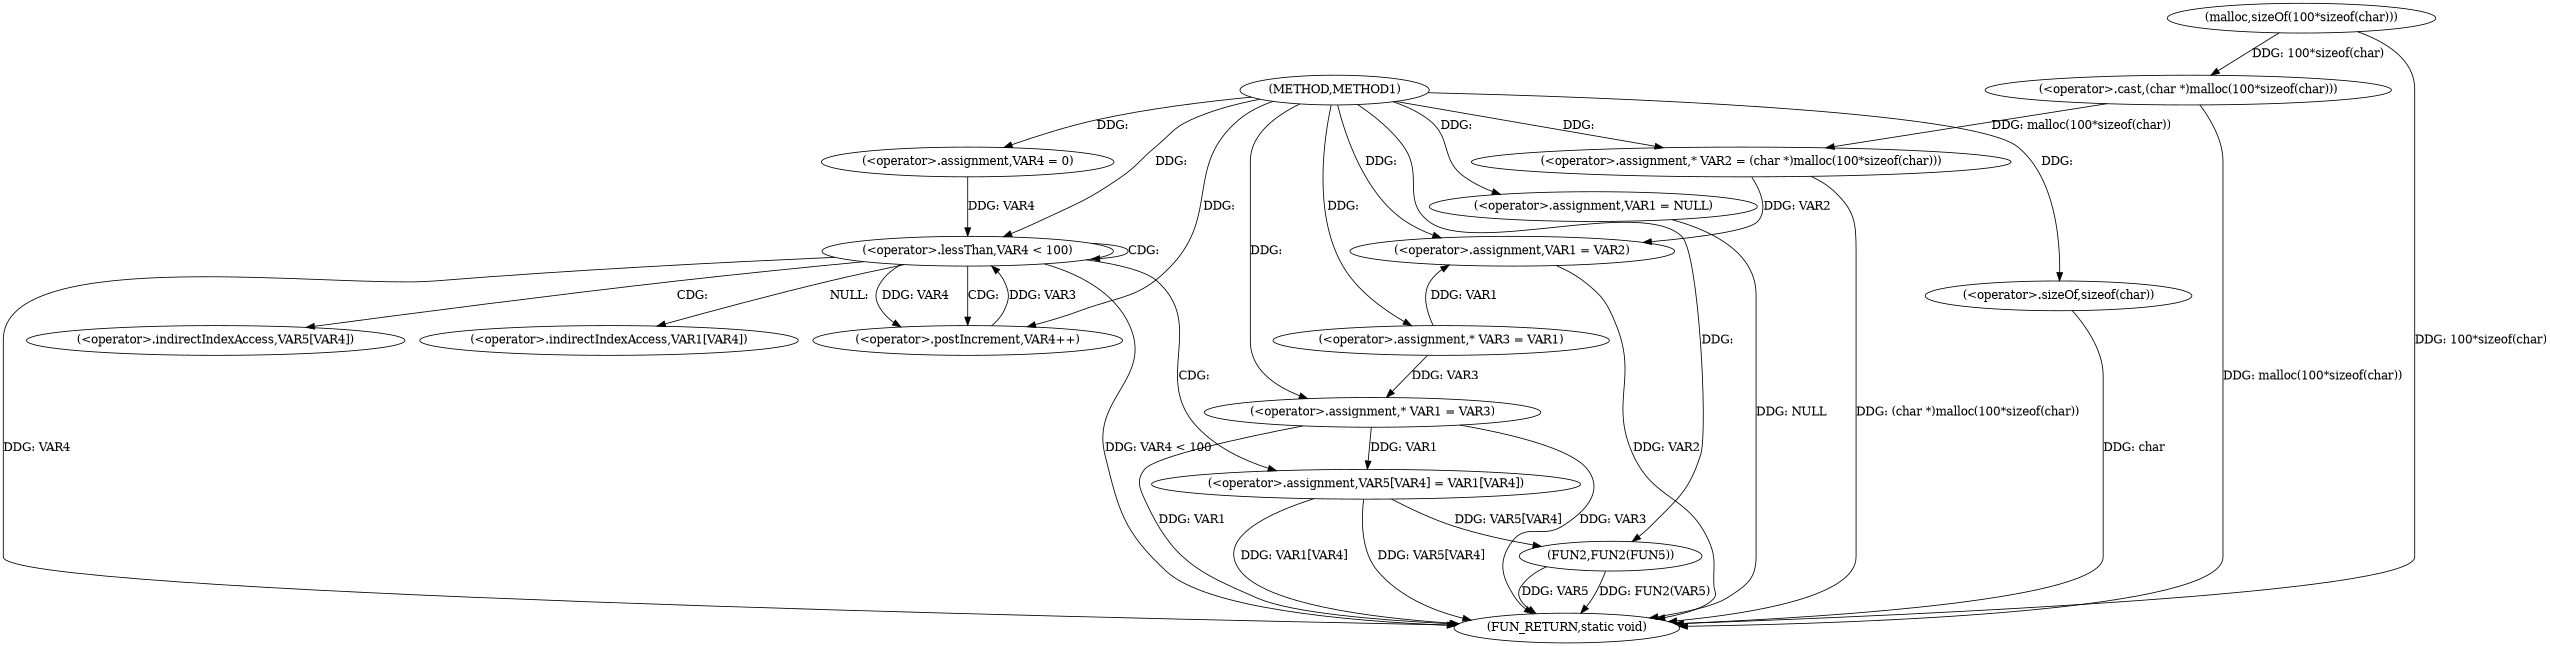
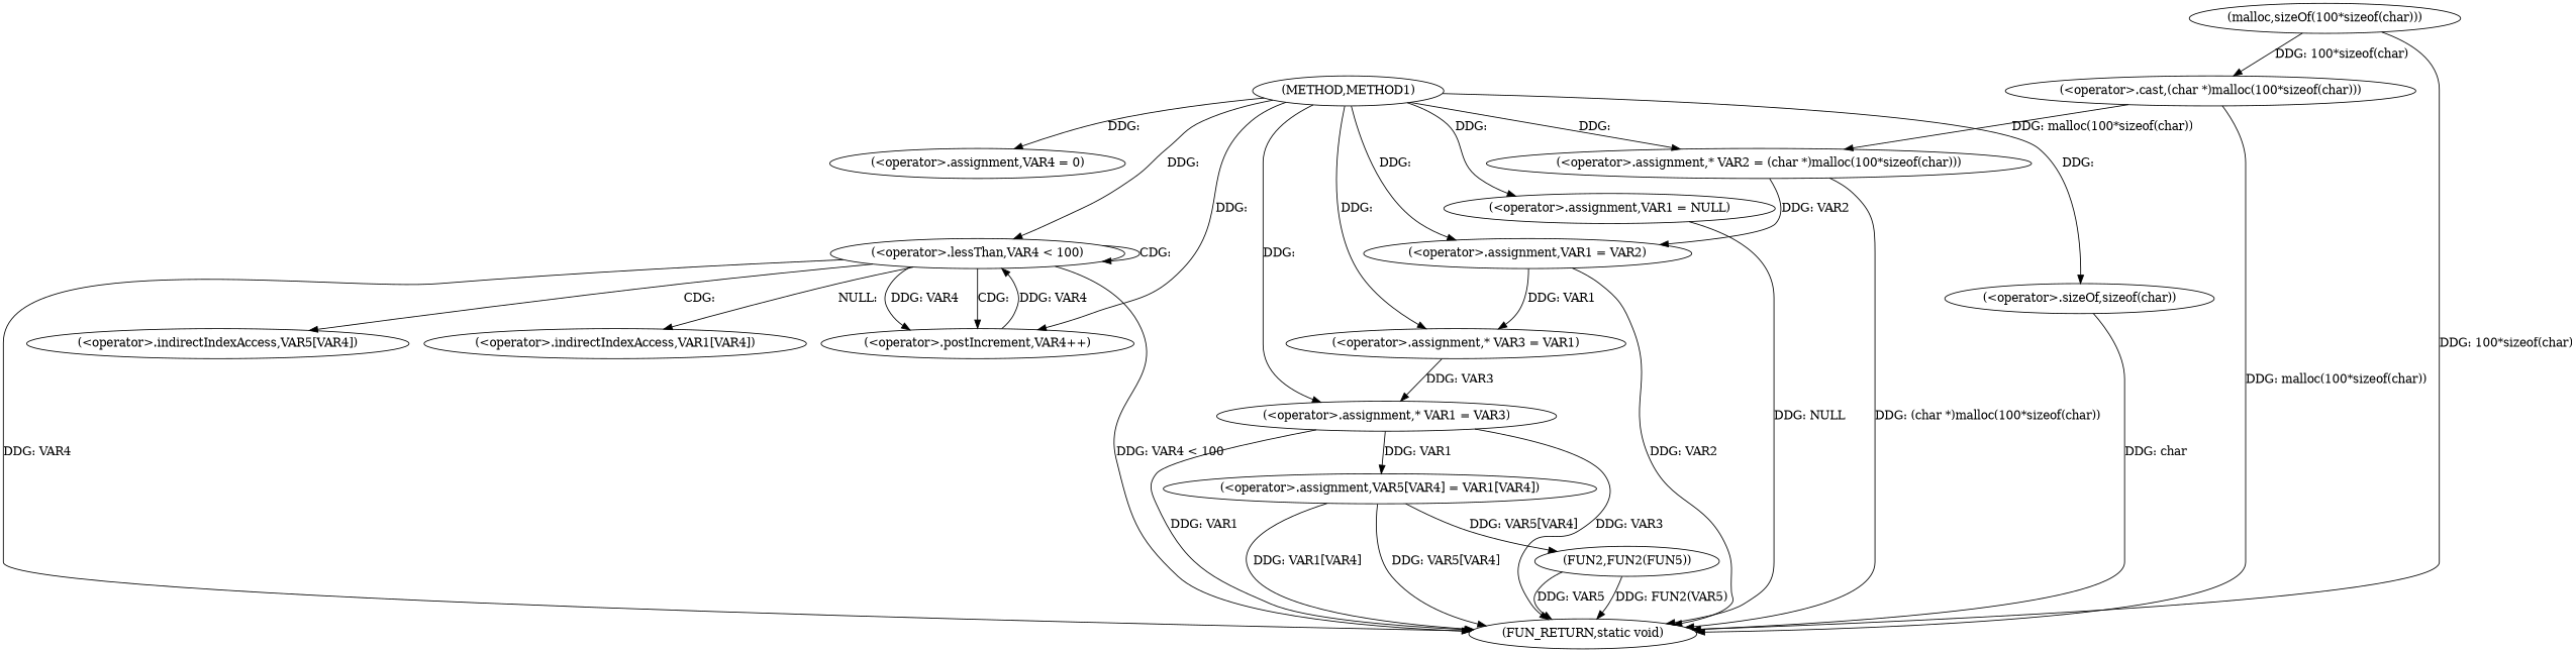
  digraph {
    n1 [label="(METHOD,METHOD1)"]
    n2 [label="(<operator>.assignment,VAR1 = NULL)"]
    n3 [label="(<operator>.assignment,* VAR2 = (char *)malloc(100*sizeof(char)))"]
    n4 [label="(<operator>.sizeOf,sizeof(char))"]
    n5 [label="(<operator>.assignment,VAR1 = VAR2)"]
    n6 [label="(<operator>.assignment,* VAR3 = VAR1)"]
    n7 [label="(<operator>.assignment,* VAR1 = VAR3)"]
    n8 [label="(<operator>.assignment,VAR4 = 0)"]
    n9 [label="(<operator>.lessThan,VAR4 < 100)"]
    n10 [label="(<operator>.postIncrement,VAR4++)"]
    n11 [label="(FUN2,FUN2(FUN5))"]
    n12 [label="(FUN_RETURN,static void)"]
    n13 [label="(<operator>.assignment,VAR5[VAR4] = VAR1[VAR4])"]
    n14 [label="(<operator>.indirectIndexAccess,VAR5[VAR4])"]
    n15 [label="(<operator>.indirectIndexAccess,VAR1[VAR4])"]
    n16 [label="(<operator>.cast,(char *)malloc(100*sizeof(char)))"]
    n17 [label="(malloc,sizeOf(100*sizeof(char)))"]
    n1 -> n2 [label="DDG: "]
    n1 -> n3 [label="DDG: "]
    n1 -> n4 [label="DDG: "]
    n1 -> n5 [label="DDG: "]
    n1 -> n6 [label="DDG: "]
    n1 -> n7 [label="DDG: "]
    n1 -> n8 [label="DDG: "]
    n1 -> n9 [label="DDG: "]
    n1 -> n10 [label="DDG: "]
-   n1 -> n11 [label="DDG: "]
    n2 -> n12 [label="DDG: NULL"]
    n3 -> n5 [label="DDG: VAR2"]
    n3 -> n12 [label="DDG: (char *)malloc(100*sizeof(char))"]
    n4 -> n12 [label="DDG: char"]
-   n6 -> n5 [label="DDG: VAR1"]
+   n5 -> n6 [label="DDG: VAR1"]
    n5 -> n12 [label="DDG: VAR2"]
    n6 -> n7 [label="DDG: VAR3"]
    n7 -> n12 [label="DDG: VAR1"]
    n7 -> n12 [label="DDG: VAR3"]
    n7 -> n13 [label="DDG: VAR1"]
-   n8 -> n9 [label="DDG: VAR4"]
    n9 -> n9 [label="CDG: "]
    n9 -> n10 [label="DDG: VAR4"]
    n9 -> n10 [label="CDG: "]
    n9 -> n12 [label="DDG: VAR4"]
    n9 -> n12 [label="DDG: VAR4 < 100"]
-   n9 -> n13 [label="CDG: "]
    n9 -> n14 [label="CDG: "]
    n9 -> n15 [label="NULL: "]
-   n10 -> n9 [label="DDG: VAR3"]
+   n10 -> n9 [label="DDG: VAR4"]
    n11 -> n12 [label="DDG: FUN2(VAR5)"]
    n11 -> n12 [label="DDG: VAR5"]
    n13 -> n11 [label="DDG: VAR5[VAR4]"]
    n13 -> n12 [label="DDG: VAR1[VAR4]"]
    n13 -> n12 [label="DDG: VAR5[VAR4]"]
    n16 -> n3 [label="DDG: malloc(100*sizeof(char))"]
    n16 -> n12 [label="DDG: malloc(100*sizeof(char))"]
    n17 -> n12 [label="DDG: 100*sizeof(char)"]
    n17 -> n16 [label="DDG: 100*sizeof(char)"]
  }
